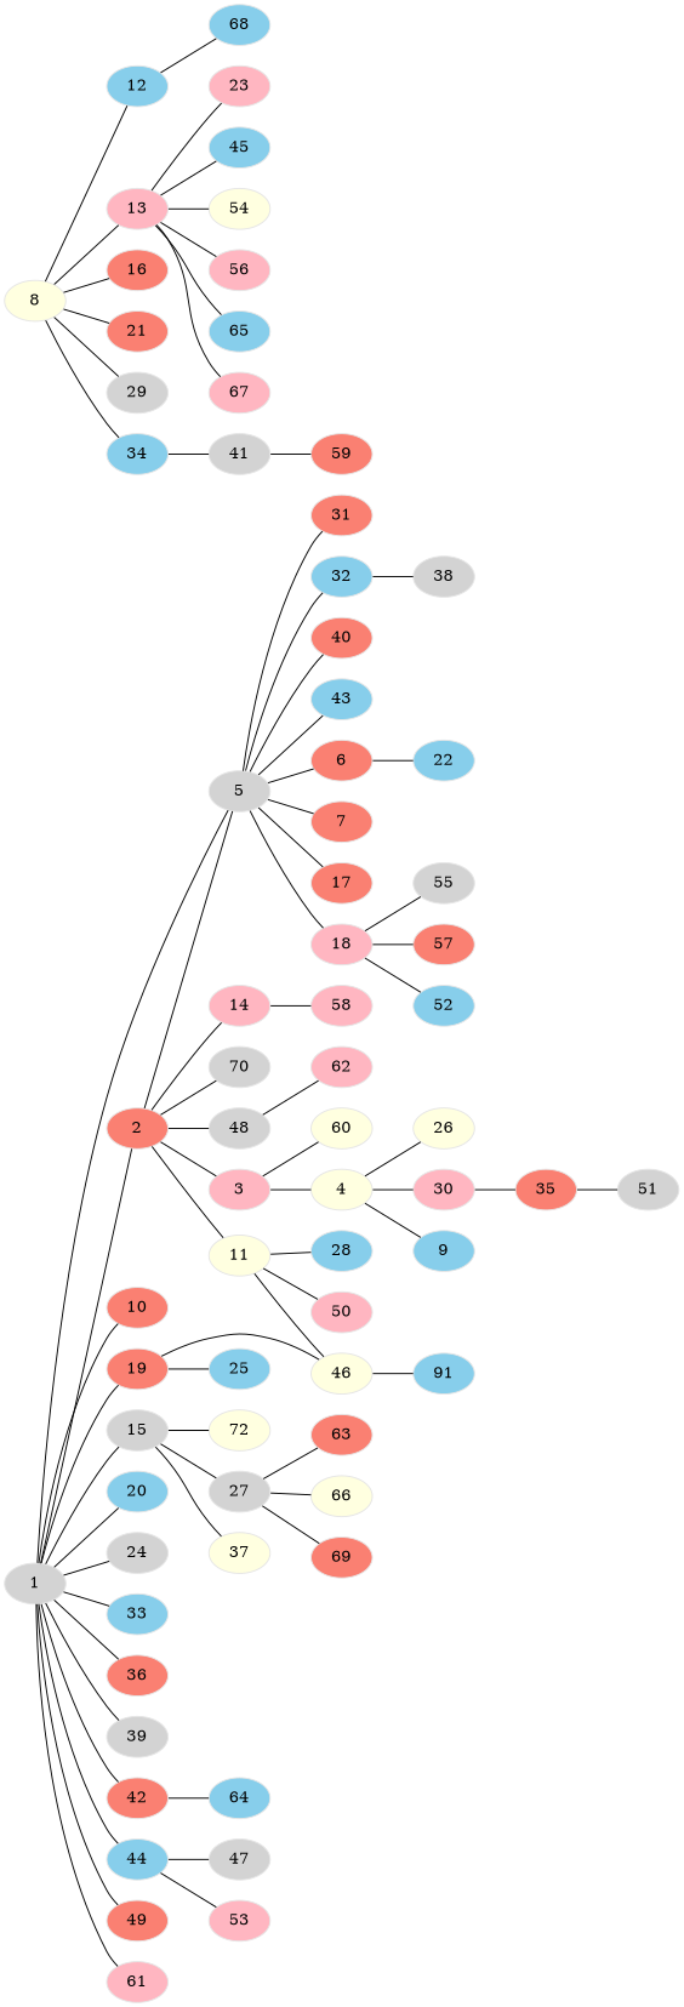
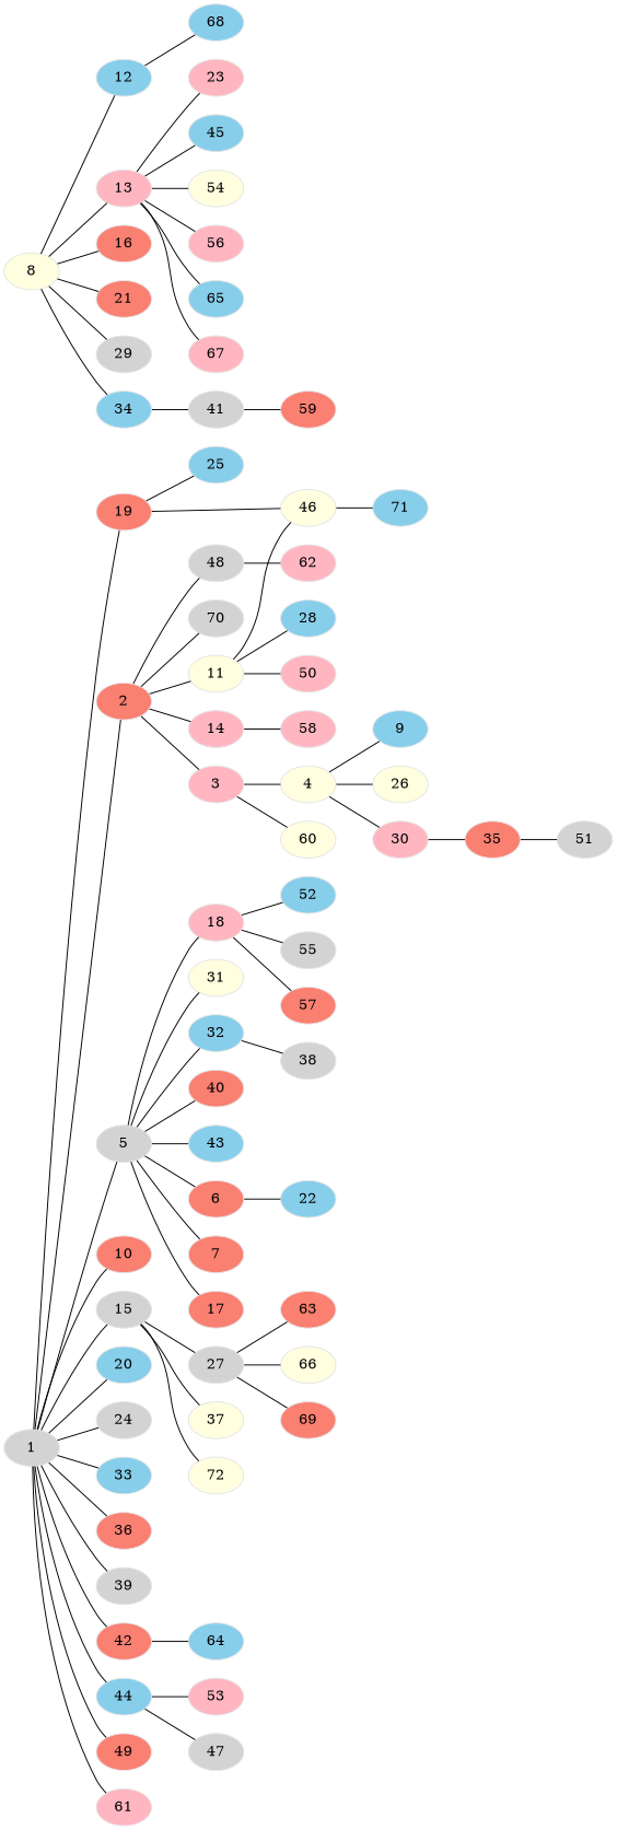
  graph {
    rankdir=LR
    node [color=gray90 fillcolor=salmon style=filled]
    1 [fillcolor=lightgrey]
    2
    5 [fillcolor=lightgrey]
    10
    15 [fillcolor=lightgrey]
    19
    20 [fillcolor=skyblue]
    24 [fillcolor=lightgrey]
    33 [fillcolor=skyblue]
    36
    39 [fillcolor=lightgrey]
    42
    44 [fillcolor=skyblue]
    49
    61 [fillcolor=lightpink]
    3 [fillcolor=lightpink]
    11 [fillcolor=lightyellow]
    14 [fillcolor=lightpink]
    48 [fillcolor=lightgrey]
    70 [fillcolor=lightgrey]
    6
    7
    17
    18 [fillcolor=lightpink]
-   31
+   31 [fillcolor=lightyellow]
    32 [fillcolor=skyblue]
    40
    43 [fillcolor=skyblue]
    8 [fillcolor=lightyellow]
    12 [fillcolor=skyblue]
    13 [fillcolor=lightpink]
    16
    21
    29 [fillcolor=lightgrey]
    34 [fillcolor=skyblue]
    27 [fillcolor=lightgrey]
    37 [fillcolor=lightyellow]
    72 [fillcolor=lightyellow]
    46 [fillcolor=lightyellow]
    25 [fillcolor=skyblue]
    64 [fillcolor=skyblue]
    47 [fillcolor=lightgrey]
    53 [fillcolor=lightpink]
    4 [fillcolor=lightyellow]
    60 [fillcolor=lightyellow]
    28 [fillcolor=skyblue]
    50 [fillcolor=lightpink]
    58 [fillcolor=lightpink]
    62 [fillcolor=lightpink]
    9 [fillcolor=skyblue]
    26 [fillcolor=lightyellow]
    30 [fillcolor=lightpink]
    35
    22 [fillcolor=skyblue]
    52 [fillcolor=skyblue]
    55 [fillcolor=lightgrey]
    57
    38 [fillcolor=lightgrey]
    68 [fillcolor=skyblue]
    23 [fillcolor=lightpink]
    45 [fillcolor=skyblue]
    54 [fillcolor=lightyellow]
    56 [fillcolor=lightpink]
    65 [fillcolor=skyblue]
    67 [fillcolor=lightpink]
    41 [fillcolor=lightgrey]
-   71 [fillcolor=skyblue label=91]
+   71 [fillcolor=skyblue]
    63
    66 [fillcolor=lightyellow]
    69
    51 [fillcolor=lightgrey]
    59
    1 -- 2
    1 -- 5
    1 -- 10
    1 -- 15
    1 -- 19
    1 -- 20
    1 -- 24
    1 -- 33
    1 -- 36
    1 -- 39
    1 -- 42
    1 -- 44
    1 -- 49
    1 -- 61
-   2 -- 5
    2 -- 3
    2 -- 11
    2 -- 14
    2 -- 48
    2 -- 70
    5 -- 6
    5 -- 7
    5 -- 17
    5 -- 18
    5 -- 31
    5 -- 32
    5 -- 40
    5 -- 43
    15 -- 27
    15 -- 37
    15 -- 72
    19 -- 46
    19 -- 25
    42 -- 64
    44 -- 47
    44 -- 53
    3 -- 4
    3 -- 60
    11 -- 46
    11 -- 28
    11 -- 50
    14 -- 58
    48 -- 62
    6 -- 22
    18 -- 52
    18 -- 55
    18 -- 57
    32 -- 38
    8 -- 12
    8 -- 13
    8 -- 16
    8 -- 21
    8 -- 29
    8 -- 34
    12 -- 68
    13 -- 23
    13 -- 45
    13 -- 54
    13 -- 56
    13 -- 65
    13 -- 67
    34 -- 41
    27 -- 63
    27 -- 66
    27 -- 69
    46 -- 71
    4 -- 9
    4 -- 26
    4 -- 30
    30 -- 35
    35 -- 51
    41 -- 59
  }
